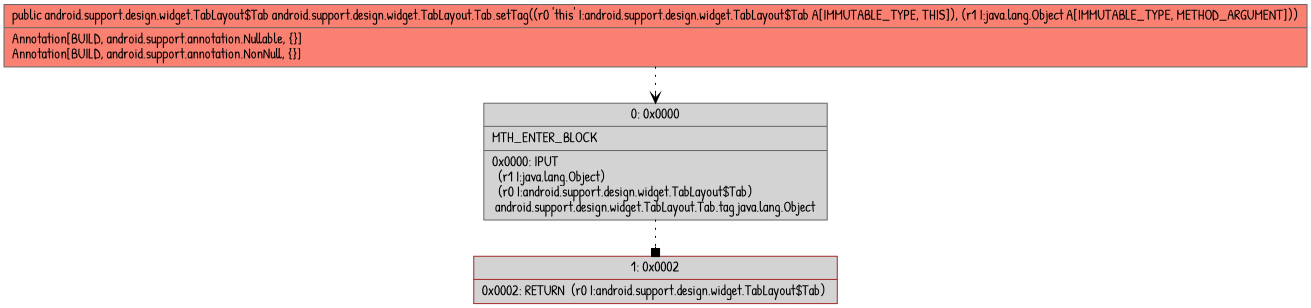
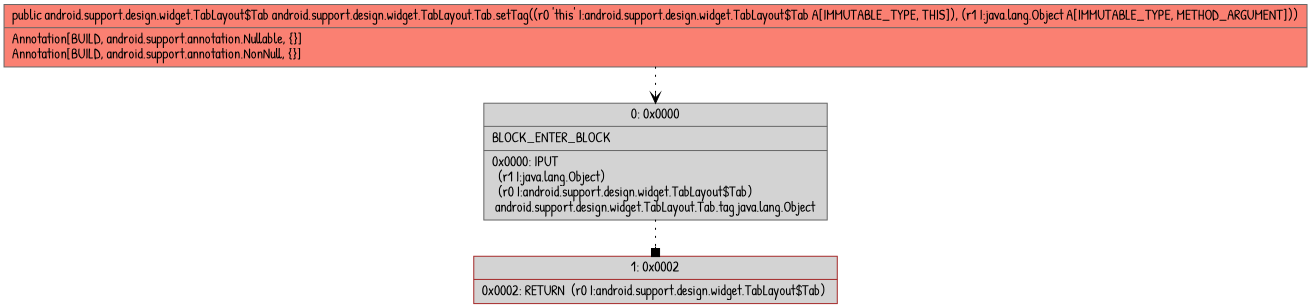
  digraph {
    fontname="Patrick Hand"
    node [shape=record style=filled fillcolor=lightgrey color=gray40 fontname="Patrick Hand"]
    edge [style=dotted fontname="Patrick Hand"]
-   n1 [label="{0\:\ 0x0000|MTH_ENTER_BLOCK\l|0x0000: IPUT  \l  (r1 I:java.lang.Object)\l  (r0 I:android.support.design.widget.TabLayout$Tab)\l android.support.design.widget.TabLayout.Tab.tag java.lang.Object \l}"]
+   n1 [label="{0\:\ 0x0000|BLOCK_ENTER_BLOCK\l|0x0000: IPUT  \l  (r1 I:java.lang.Object)\l  (r0 I:android.support.design.widget.TabLayout$Tab)\l android.support.design.widget.TabLayout.Tab.tag java.lang.Object \l}"]
    n2 [label="{1\:\ 0x0002|0x0002: RETURN  (r0 I:android.support.design.widget.TabLayout$Tab) \l}" color=brown]
    n3 [label="{public android.support.design.widget.TabLayout$Tab android.support.design.widget.TabLayout.Tab.setTag((r0 'this' I:android.support.design.widget.TabLayout$Tab A[IMMUTABLE_TYPE, THIS]), (r1 I:java.lang.Object A[IMMUTABLE_TYPE, METHOD_ARGUMENT]))  | Annotation[BUILD, android.support.annotation.Nullable, \{\}]\lAnnotation[BUILD, android.support.annotation.NonNull, \{\}]\l}" fillcolor=salmon]
    n1 -> n2 [arrowhead=box]
    n3 -> n1 [arrowhead=vee]
  }
